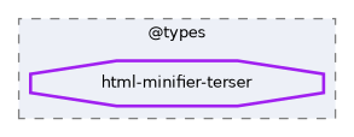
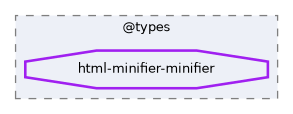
  digraph {
    compound=true
-   n1 [color=purple fillcolor="#edf0f7" fontname=Helvetica fontsize=10 height=0.2 label="html-minifier-terser" shape=octagon style="filled,bold" width=0.4]
+   n1 [color=purple fillcolor="#edf0f7" fontname=Helvetica fontsize=10 height=0.2 label="html-minifier-minifier" shape=octagon style="filled,bold" width=0.4]
    subgraph cluster_1 {
      bgcolor="#edf0f7"
      fontname=Helvetica
      fontsize=10
      label="@types"
      pencolor=grey50
      style="filled,dashed"
      n1
    }
  }
